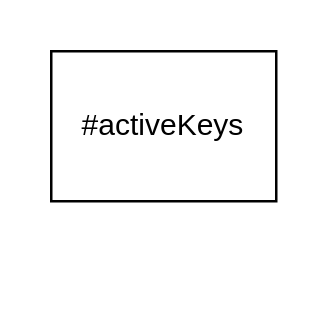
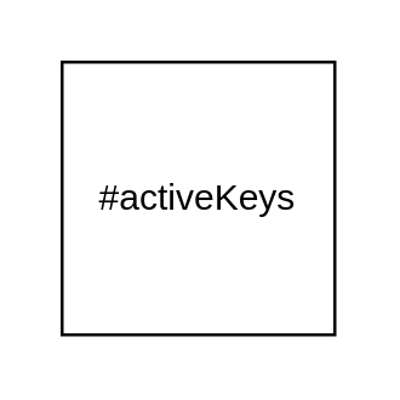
  <mxCell id="0" />
  <mxCell id="1" parent="0" />
- <mxCell id="2" value="#activeKeys" style="whiteSpace=wrap;html=1;aspect=fixed;container=1;" vertex="1" parent="1"><mxGeometry x="20" y="20" width="90" height="60" as="geometry" /></mxCell>
+ <mxCell id="2" value="#activeKeys" style="whiteSpace=wrap;html=1;aspect=fixed;container=1;" vertex="1" parent="1"><mxGeometry x="20" y="20" width="90" height="90" as="geometry" /></mxCell>
